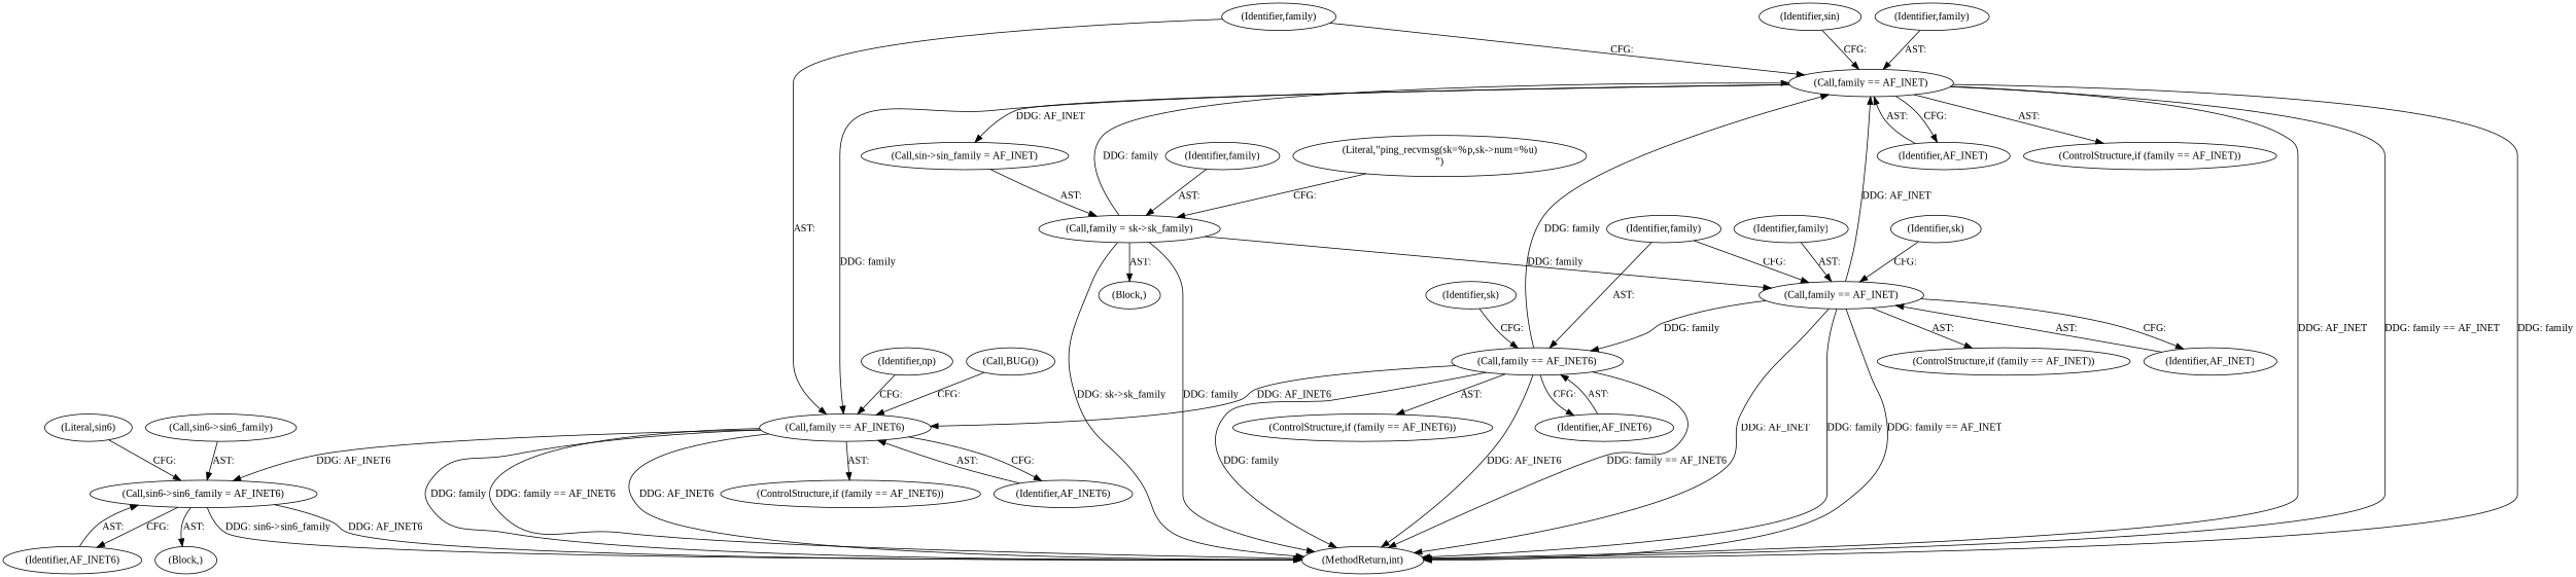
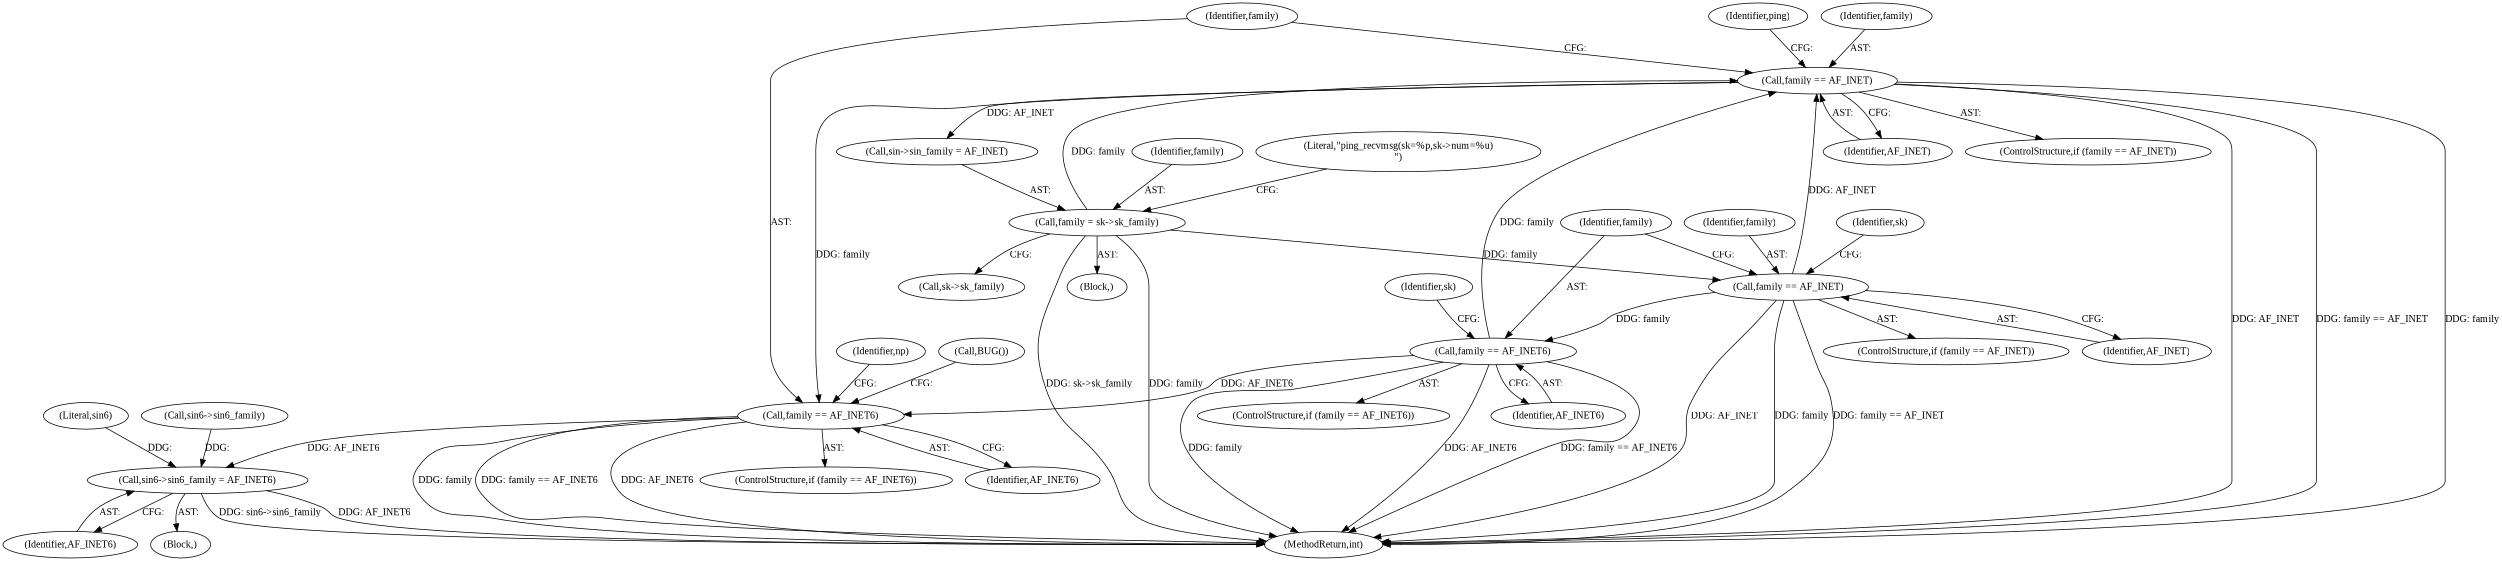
  digraph {
    fontname="Liberation Serif"
    node [fontname="Liberation Serif"]
    edge [fontname="Liberation Serif"]
    n1 [label="(Call,sin6->sin6_family = AF_INET6)"]
    n2 [label="(Identifier,AF_INET6)"]
    n3 [label="(MethodReturn,int)"]
    n4 [label="(Block,)"]
    n5 [label="(Call,family == AF_INET6)"]
    n6 [label="(ControlStructure,if (family == AF_INET6))"]
    n7 [label="(Identifier,AF_INET6)"]
    n8 [label="(Call,family == AF_INET)"]
    n9 [label="(Call,sin->sin_family = AF_INET)"]
    n10 [label="(Identifier,AF_INET)"]
    n11 [label="(ControlStructure,if (family == AF_INET))"]
    n12 [label="(Call,family = sk->sk_family)"]
    n13 [label="(Call,family == AF_INET6)"]
    n14 [label="(Identifier,AF_INET6)"]
    n15 [label="(ControlStructure,if (family == AF_INET6))"]
    n16 [label="(Call,family == AF_INET)"]
    n17 [label="(ControlStructure,if (family == AF_INET))"]
    n18 [label="(Identifier,AF_INET)"]
    n19 [label="(Block,)"]
+   n20 [label="(Call,sk->sk_family)"]
    n21 [label="(Identifier,family)"]
    n22 [label="(Identifier,sk)"]
    n23 [label="(Identifier,family)"]
    n24 [label="(Literal,sin6)"]
    n25 [label="(Identifier,np)"]
    n26 [label="(Identifier,sk)"]
    n27 [label="(Identifier,family)"]
    n28 [label="(Identifier,family)"]
-   n29 [label="(Identifier,sin)"]
+   n29 [label="(Identifier,ping)"]
    n30 [label="(Literal,\"ping_recvmsg(sk=%p,sk->num=%u)\n\")"]
    n31 [label="(Identifier,family)"]
    n32 [label="(Call,sin6->sin6_family)"]
    n33 [label="(Call,BUG())"]
    n1 -> n2 [label="CFG: "]
    n1 -> n3 [label="DDG: sin6->sin6_family"]
    n1 -> n3 [label="DDG: AF_INET6"]
    n1 -> n4 [label="AST: "]
    n2 -> n1 [label="AST: "]
    n5 -> n1 [label="DDG: AF_INET6"]
    n5 -> n3 [label="DDG: family == AF_INET6"]
    n5 -> n3 [label="DDG: AF_INET6"]
    n5 -> n3 [label="DDG: family"]
    n5 -> n6 [label="AST: "]
    n5 -> n7 [label="CFG: "]
    n7 -> n5 [label="AST: "]
    n8 -> n3 [label="DDG: AF_INET"]
    n8 -> n3 [label="DDG: family == AF_INET"]
    n8 -> n3 [label="DDG: family"]
    n8 -> n5 [label="DDG: family"]
    n8 -> n9 [label="DDG: AF_INET"]
    n8 -> n10 [label="CFG: "]
    n8 -> n11 [label="AST: "]
    n9 -> n12 [label="AST: "]
    n10 -> n8 [label="AST: "]
    n12 -> n3 [label="DDG: sk->sk_family"]
    n12 -> n3 [label="DDG: family"]
    n12 -> n8 [label="DDG: family"]
    n12 -> n16 [label="DDG: family"]
    n12 -> n19 [label="AST: "]
+   n12 -> n20 [label="CFG: "]
    n13 -> n3 [label="DDG: family"]
    n13 -> n3 [label="DDG: AF_INET6"]
    n13 -> n3 [label="DDG: family == AF_INET6"]
    n13 -> n5 [label="DDG: AF_INET6"]
    n13 -> n8 [label="DDG: family"]
    n13 -> n14 [label="CFG: "]
    n13 -> n15 [label="AST: "]
    n14 -> n13 [label="AST: "]
    n16 -> n3 [label="DDG: AF_INET"]
    n16 -> n3 [label="DDG: family"]
    n16 -> n3 [label="DDG: family == AF_INET"]
    n16 -> n8 [label="DDG: AF_INET"]
    n16 -> n13 [label="DDG: family"]
    n16 -> n17 [label="AST: "]
    n16 -> n18 [label="CFG: "]
    n18 -> n16 [label="AST: "]
    n21 -> n5 [label="AST: "]
    n21 -> n8 [label="CFG: "]
    n22 -> n16 [label="CFG: "]
    n23 -> n13 [label="AST: "]
    n23 -> n16 [label="CFG: "]
-   n24 -> n1 [label="CFG: "]
+   n24 -> n1 [label="DDG: "]
    n25 -> n5 [label="CFG: "]
    n26 -> n13 [label="CFG: "]
    n27 -> n16 [label="AST: "]
    n28 -> n12 [label="AST: "]
    n29 -> n8 [label="CFG: "]
    n30 -> n12 [label="CFG: "]
    n31 -> n8 [label="AST: "]
-   n32 -> n1 [label="AST: "]
+   n32 -> n1 [label="DDG: "]
    n33 -> n5 [label="CFG: "]
  }
